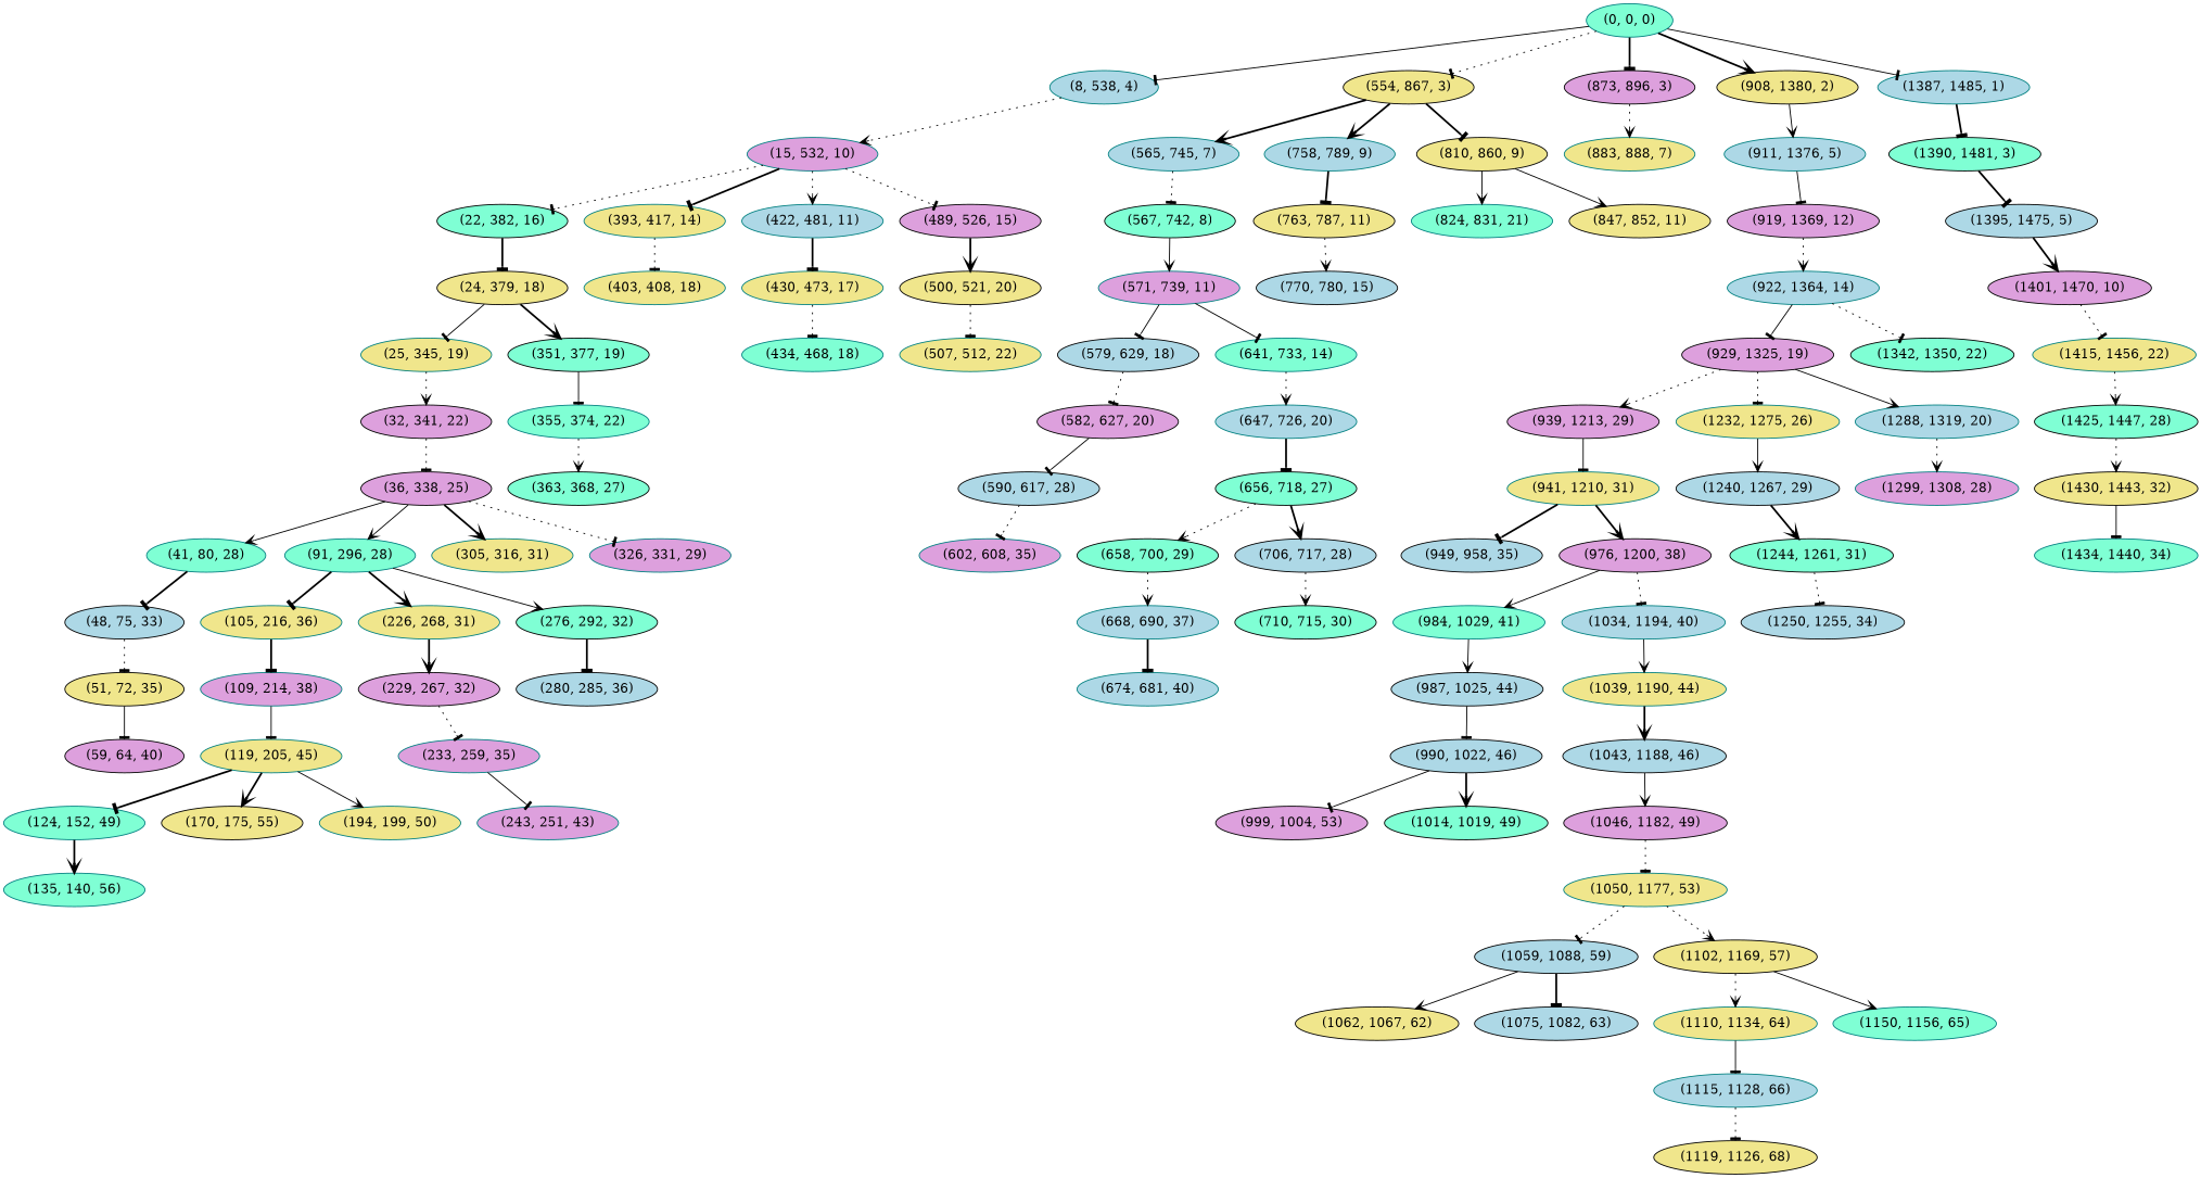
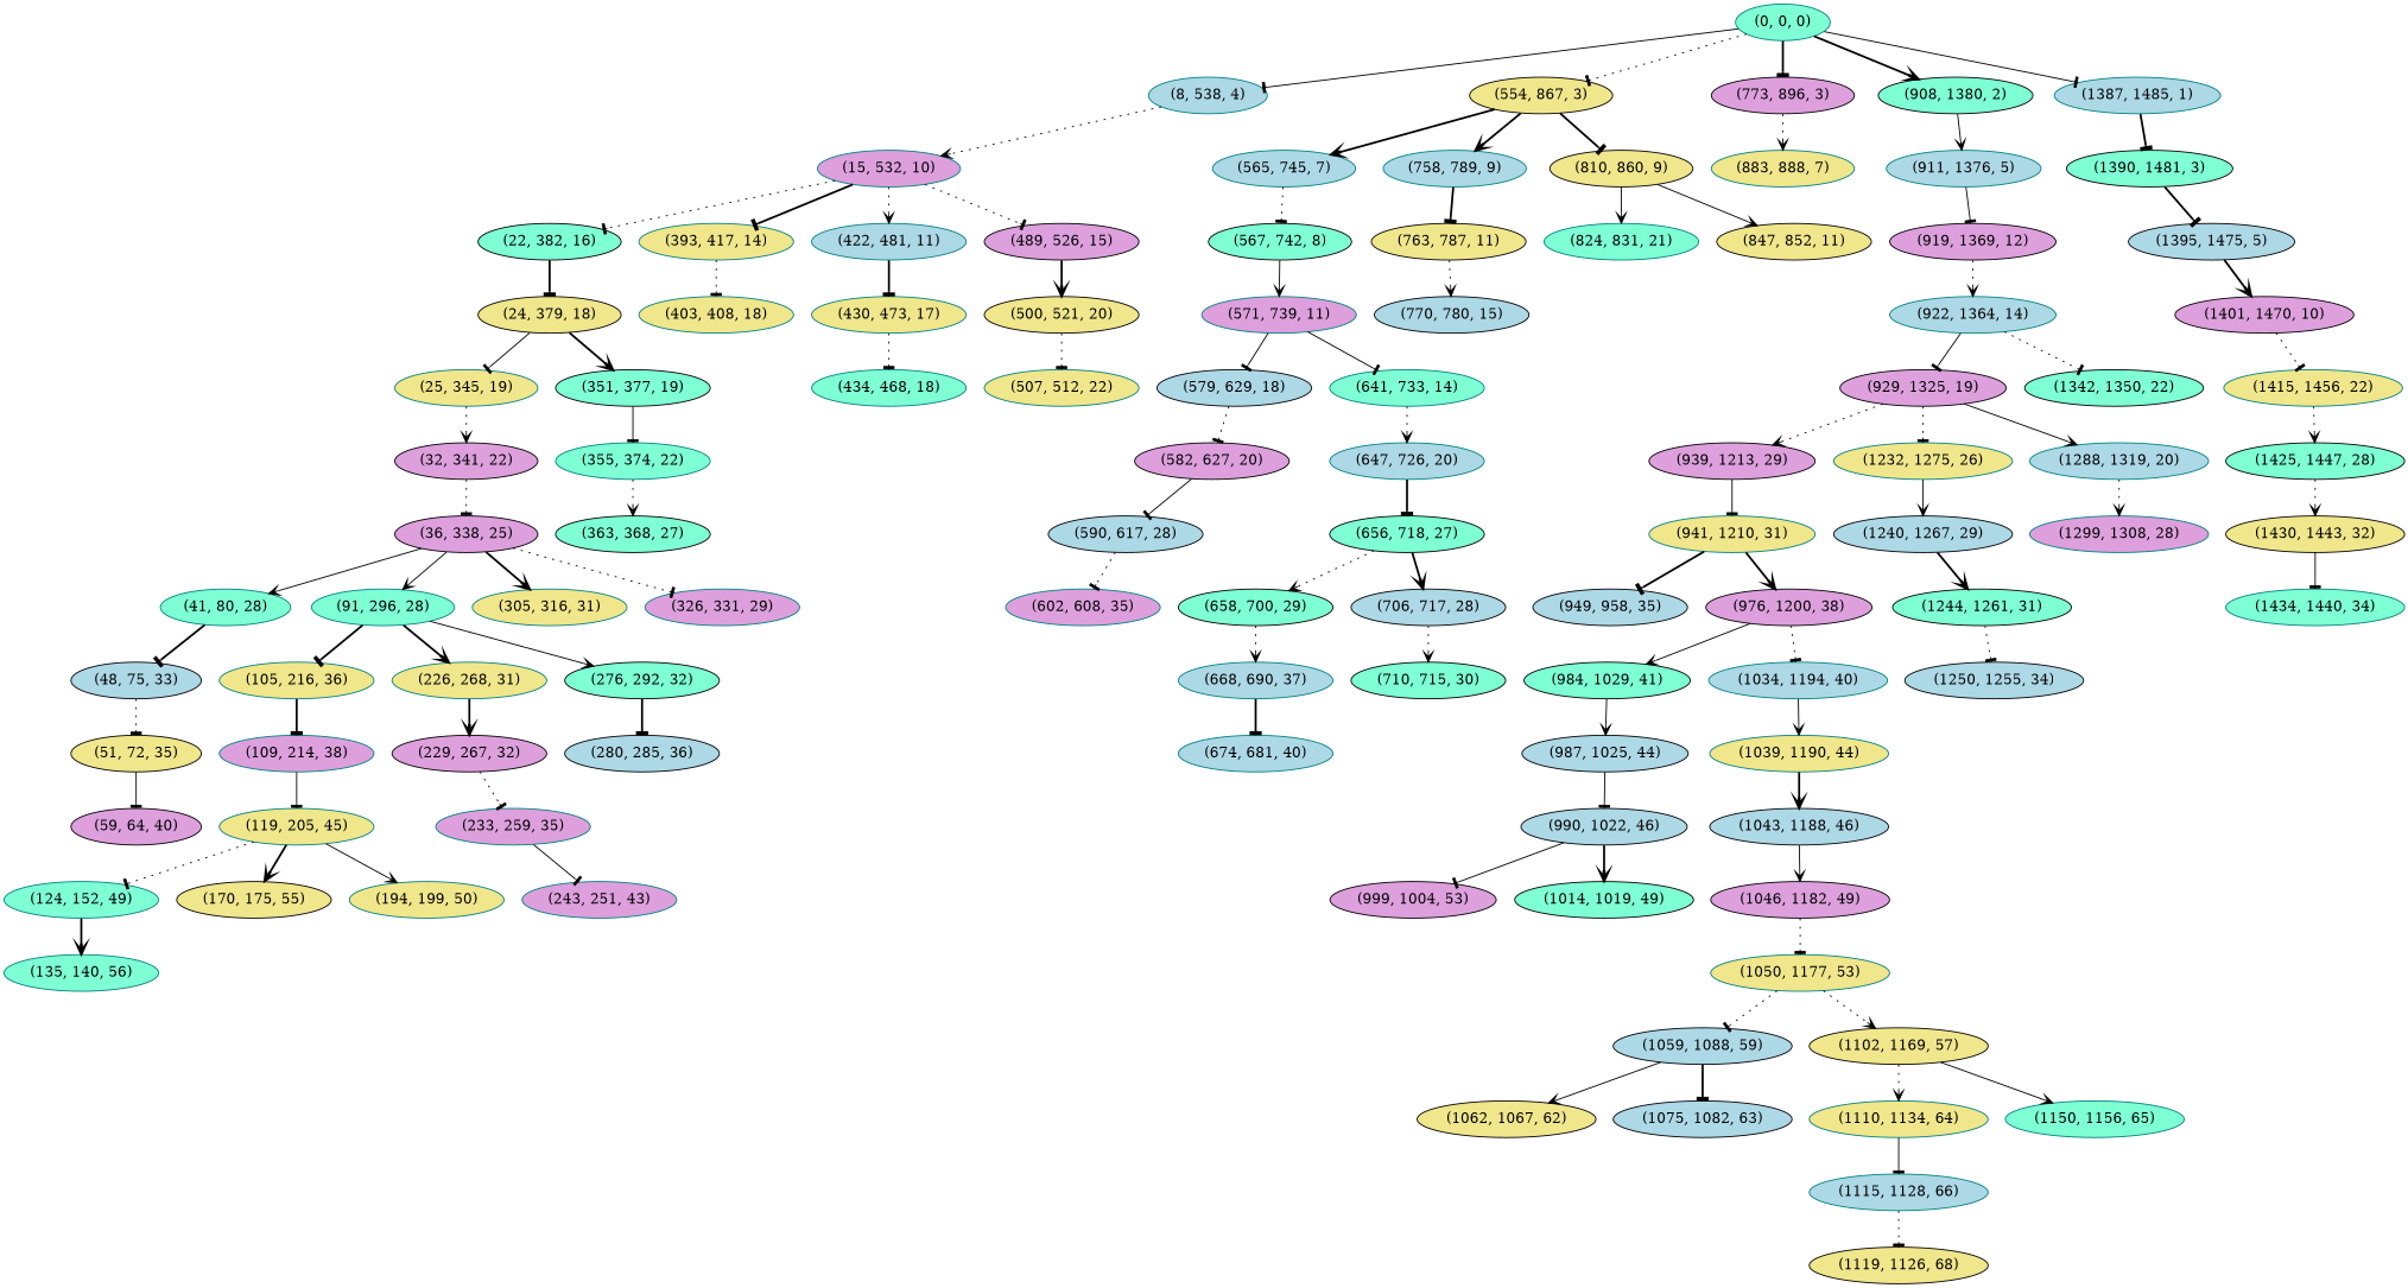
  digraph {
    node [color=black fillcolor=khaki style=filled]
    edge [arrowhead=tee style=dotted]
    "(0, 0, 0)" [color=teal fillcolor=aquamarine]
    "(8, 538, 4)" [color=teal fillcolor=lightblue]
    "(554, 867, 3)"
-   "(873, 896, 3)" [fillcolor=plum]
-   "(908, 1380, 2)"
+   "(873, 896, 3)" [fillcolor=plum label="(773, 896, 3)"]
+   "(908, 1380, 2)" [fillcolor=aquamarine]
    "(1387, 1485, 1)" [color=teal fillcolor=lightblue]
    "(15, 532, 10)" [color=teal fillcolor=plum]
    "(565, 745, 7)" [color=teal fillcolor=lightblue]
    "(758, 789, 9)" [color=teal fillcolor=lightblue]
    "(810, 860, 9)"
    "(883, 888, 7)" [color=teal]
    "(911, 1376, 5)" [color=teal fillcolor=lightblue]
    "(1390, 1481, 3)" [fillcolor=aquamarine]
    "(22, 382, 16)" [fillcolor=aquamarine]
    "(393, 417, 14)" [color=teal]
    "(422, 481, 11)" [color=teal fillcolor=lightblue]
    "(489, 526, 15)" [fillcolor=plum]
    "(24, 379, 18)"
    "(403, 408, 18)" [color=teal]
    "(430, 473, 17)" [color=teal]
    "(500, 521, 20)"
    "(25, 345, 19)" [color=teal]
    "(351, 377, 19)" [fillcolor=aquamarine]
    "(32, 341, 22)" [fillcolor=plum]
    "(355, 374, 22)" [color=teal fillcolor=aquamarine]
    "(36, 338, 25)" [fillcolor=plum]
    "(41, 80, 28)" [color=teal fillcolor=aquamarine]
    "(91, 296, 28)" [color=teal fillcolor=aquamarine]
    "(305, 316, 31)" [color=teal]
    "(326, 331, 29)" [color=teal fillcolor=plum]
    "(48, 75, 33)" [fillcolor=lightblue]
    "(105, 216, 36)" [color=teal]
    "(226, 268, 31)" [color=teal]
    "(276, 292, 32)" [fillcolor=aquamarine]
    "(51, 72, 35)"
    "(59, 64, 40)" [fillcolor=plum]
    "(109, 214, 38)" [color=teal fillcolor=plum]
    "(229, 267, 32)" [fillcolor=plum]
    "(280, 285, 36)" [fillcolor=lightblue]
    "(119, 205, 45)" [color=teal]
    "(124, 152, 49)" [color=teal fillcolor=aquamarine]
    "(170, 175, 55)"
    "(194, 199, 50)" [color=teal]
    "(135, 140, 56)" [color=teal fillcolor=aquamarine]
    "(233, 259, 35)" [color=teal fillcolor=plum]
    "(243, 251, 43)" [color=teal fillcolor=plum]
    "(363, 368, 27)" [fillcolor=aquamarine]
    "(434, 468, 18)" [color=teal fillcolor=aquamarine]
    "(507, 512, 22)" [color=teal]
    "(567, 742, 8)" [fillcolor=aquamarine]
    "(763, 787, 11)"
    "(824, 831, 21)" [color=teal fillcolor=aquamarine]
    "(847, 852, 11)"
    "(571, 739, 11)" [color=teal fillcolor=plum]
    "(579, 629, 18)" [fillcolor=lightblue]
    "(641, 733, 14)" [color=teal fillcolor=aquamarine]
    "(582, 627, 20)" [fillcolor=plum]
    "(647, 726, 20)" [color=teal fillcolor=lightblue]
    "(590, 617, 28)" [fillcolor=lightblue]
    "(602, 608, 35)" [color=teal fillcolor=plum]
    "(656, 718, 27)" [fillcolor=aquamarine]
    "(658, 700, 29)" [fillcolor=aquamarine]
    "(706, 717, 28)" [fillcolor=lightblue]
    "(668, 690, 37)" [color=teal fillcolor=lightblue]
    "(710, 715, 30)" [fillcolor=aquamarine]
    "(674, 681, 40)" [color=teal fillcolor=lightblue]
    "(770, 780, 15)" [fillcolor=lightblue]
    "(919, 1369, 12)" [fillcolor=plum]
    "(922, 1364, 14)" [color=teal fillcolor=lightblue]
    "(929, 1325, 19)" [fillcolor=plum]
    "(1342, 1350, 22)" [fillcolor=aquamarine]
    "(939, 1213, 29)" [fillcolor=plum]
    "(1232, 1275, 26)" [color=teal]
    "(1288, 1319, 20)" [color=teal fillcolor=lightblue]
    "(941, 1210, 31)" [color=teal]
    "(1240, 1267, 29)" [fillcolor=lightblue]
    "(1299, 1308, 28)" [color=teal fillcolor=plum]
    "(949, 958, 35)" [fillcolor=lightblue]
    "(976, 1200, 38)" [fillcolor=plum]
-   "(984, 1029, 41)" [color=teal fillcolor=aquamarine]
+   "(984, 1029, 41)" [fillcolor=aquamarine]
    "(1034, 1194, 40)" [color=teal fillcolor=lightblue]
    "(987, 1025, 44)" [fillcolor=lightblue]
    "(1039, 1190, 44)" [color=teal]
    "(990, 1022, 46)" [fillcolor=lightblue]
    "(999, 1004, 53)" [fillcolor=plum]
    "(1014, 1019, 49)" [fillcolor=aquamarine]
    "(1043, 1188, 46)" [fillcolor=lightblue]
    "(1046, 1182, 49)" [fillcolor=plum]
    "(1050, 1177, 53)" [color=teal]
    "(1059, 1088, 59)" [fillcolor=lightblue]
    "(1102, 1169, 57)"
    "(1062, 1067, 62)"
    "(1075, 1082, 63)" [fillcolor=lightblue]
    "(1110, 1134, 64)" [color=teal]
    "(1150, 1156, 65)" [color=teal fillcolor=aquamarine]
    "(1115, 1128, 66)" [color=teal fillcolor=lightblue]
    "(1119, 1126, 68)"
    "(1244, 1261, 31)" [fillcolor=aquamarine]
    "(1250, 1255, 34)" [fillcolor=lightblue]
    "(1395, 1475, 5)" [fillcolor=lightblue]
    "(1401, 1470, 10)" [fillcolor=plum]
    "(1415, 1456, 22)" [color=teal]
    "(1425, 1447, 28)" [fillcolor=aquamarine]
    "(1430, 1443, 32)"
    "(1434, 1440, 34)" [color=teal fillcolor=aquamarine]
    "(0, 0, 0)" -> "(8, 538, 4)" [style=solid]
    "(0, 0, 0)" -> "(554, 867, 3)"
    "(0, 0, 0)" -> "(873, 896, 3)" [style=bold]
    "(0, 0, 0)" -> "(908, 1380, 2)" [arrowhead=vee style=bold]
    "(0, 0, 0)" -> "(1387, 1485, 1)" [style=solid]
    "(8, 538, 4)" -> "(15, 532, 10)" [arrowhead=vee]
    "(554, 867, 3)" -> "(565, 745, 7)" [arrowhead=vee style=bold]
    "(554, 867, 3)" -> "(758, 789, 9)" [arrowhead=vee style=bold]
    "(554, 867, 3)" -> "(810, 860, 9)" [style=bold]
    "(873, 896, 3)" -> "(883, 888, 7)" [arrowhead=vee]
    "(908, 1380, 2)" -> "(911, 1376, 5)" [arrowhead=vee style=solid]
    "(1387, 1485, 1)" -> "(1390, 1481, 3)" [style=bold]
    "(15, 532, 10)" -> "(22, 382, 16)"
    "(15, 532, 10)" -> "(393, 417, 14)" [style=bold]
    "(15, 532, 10)" -> "(422, 481, 11)" [arrowhead=vee]
    "(15, 532, 10)" -> "(489, 526, 15)"
    "(565, 745, 7)" -> "(567, 742, 8)"
    "(758, 789, 9)" -> "(763, 787, 11)" [style=bold]
    "(810, 860, 9)" -> "(824, 831, 21)" [arrowhead=vee style=solid]
    "(810, 860, 9)" -> "(847, 852, 11)" [arrowhead=vee style=solid]
    "(911, 1376, 5)" -> "(919, 1369, 12)" [style=solid]
    "(1390, 1481, 3)" -> "(1395, 1475, 5)" [style=bold]
    "(22, 382, 16)" -> "(24, 379, 18)" [style=bold]
    "(393, 417, 14)" -> "(403, 408, 18)"
    "(422, 481, 11)" -> "(430, 473, 17)" [style=bold]
    "(489, 526, 15)" -> "(500, 521, 20)" [arrowhead=vee style=bold]
    "(24, 379, 18)" -> "(25, 345, 19)" [style=solid]
    "(24, 379, 18)" -> "(351, 377, 19)" [arrowhead=vee style=bold]
    "(430, 473, 17)" -> "(434, 468, 18)"
    "(500, 521, 20)" -> "(507, 512, 22)"
    "(25, 345, 19)" -> "(32, 341, 22)" [arrowhead=vee]
    "(351, 377, 19)" -> "(355, 374, 22)" [style=solid]
    "(32, 341, 22)" -> "(36, 338, 25)"
    "(355, 374, 22)" -> "(363, 368, 27)" [arrowhead=vee]
    "(36, 338, 25)" -> "(41, 80, 28)" [arrowhead=vee style=solid]
    "(36, 338, 25)" -> "(91, 296, 28)" [arrowhead=vee style=solid]
    "(36, 338, 25)" -> "(305, 316, 31)" [arrowhead=vee style=bold]
    "(36, 338, 25)" -> "(326, 331, 29)"
    "(41, 80, 28)" -> "(48, 75, 33)" [style=bold]
    "(91, 296, 28)" -> "(105, 216, 36)" [style=bold]
    "(91, 296, 28)" -> "(226, 268, 31)" [arrowhead=vee style=bold]
    "(91, 296, 28)" -> "(276, 292, 32)" [arrowhead=vee style=solid]
    "(48, 75, 33)" -> "(51, 72, 35)"
    "(105, 216, 36)" -> "(109, 214, 38)" [style=bold]
    "(226, 268, 31)" -> "(229, 267, 32)" [arrowhead=vee style=bold]
    "(276, 292, 32)" -> "(280, 285, 36)" [style=bold]
    "(51, 72, 35)" -> "(59, 64, 40)" [style=solid]
    "(109, 214, 38)" -> "(119, 205, 45)" [style=solid]
    "(229, 267, 32)" -> "(233, 259, 35)"
-   "(119, 205, 45)" -> "(124, 152, 49)" [style=bold]
+   "(119, 205, 45)" -> "(124, 152, 49)"
    "(119, 205, 45)" -> "(170, 175, 55)" [arrowhead=vee style=bold]
    "(119, 205, 45)" -> "(194, 199, 50)" [arrowhead=vee style=solid]
    "(124, 152, 49)" -> "(135, 140, 56)" [arrowhead=vee style=bold]
    "(233, 259, 35)" -> "(243, 251, 43)" [style=solid]
    "(567, 742, 8)" -> "(571, 739, 11)" [arrowhead=vee style=solid]
    "(763, 787, 11)" -> "(770, 780, 15)" [arrowhead=vee]
    "(571, 739, 11)" -> "(579, 629, 18)" [style=solid]
    "(571, 739, 11)" -> "(641, 733, 14)" [style=solid]
    "(579, 629, 18)" -> "(582, 627, 20)"
    "(641, 733, 14)" -> "(647, 726, 20)" [arrowhead=vee]
    "(582, 627, 20)" -> "(590, 617, 28)" [style=solid]
    "(647, 726, 20)" -> "(656, 718, 27)" [style=bold]
    "(590, 617, 28)" -> "(602, 608, 35)"
    "(656, 718, 27)" -> "(658, 700, 29)" [arrowhead=vee]
    "(656, 718, 27)" -> "(706, 717, 28)" [arrowhead=vee style=bold]
    "(658, 700, 29)" -> "(668, 690, 37)" [arrowhead=vee]
    "(706, 717, 28)" -> "(710, 715, 30)" [arrowhead=vee]
    "(668, 690, 37)" -> "(674, 681, 40)" [style=bold]
    "(919, 1369, 12)" -> "(922, 1364, 14)" [arrowhead=vee]
    "(922, 1364, 14)" -> "(929, 1325, 19)" [style=solid]
    "(922, 1364, 14)" -> "(1342, 1350, 22)"
    "(929, 1325, 19)" -> "(939, 1213, 29)" [arrowhead=vee]
    "(929, 1325, 19)" -> "(1232, 1275, 26)"
    "(929, 1325, 19)" -> "(1288, 1319, 20)" [arrowhead=vee style=solid]
    "(939, 1213, 29)" -> "(941, 1210, 31)" [style=solid]
    "(1232, 1275, 26)" -> "(1240, 1267, 29)" [arrowhead=vee style=solid]
    "(1288, 1319, 20)" -> "(1299, 1308, 28)" [arrowhead=vee]
    "(941, 1210, 31)" -> "(949, 958, 35)" [style=bold]
    "(941, 1210, 31)" -> "(976, 1200, 38)" [arrowhead=vee style=bold]
    "(1240, 1267, 29)" -> "(1244, 1261, 31)" [arrowhead=vee style=bold]
    "(976, 1200, 38)" -> "(984, 1029, 41)" [arrowhead=vee style=solid]
    "(976, 1200, 38)" -> "(1034, 1194, 40)"
    "(984, 1029, 41)" -> "(987, 1025, 44)" [arrowhead=vee style=solid]
    "(1034, 1194, 40)" -> "(1039, 1190, 44)" [arrowhead=vee style=solid]
    "(987, 1025, 44)" -> "(990, 1022, 46)" [style=solid]
    "(1039, 1190, 44)" -> "(1043, 1188, 46)" [arrowhead=vee style=bold]
    "(990, 1022, 46)" -> "(999, 1004, 53)" [style=solid]
    "(990, 1022, 46)" -> "(1014, 1019, 49)" [arrowhead=vee style=bold]
    "(1043, 1188, 46)" -> "(1046, 1182, 49)" [arrowhead=vee style=solid]
    "(1046, 1182, 49)" -> "(1050, 1177, 53)"
    "(1050, 1177, 53)" -> "(1059, 1088, 59)"
    "(1050, 1177, 53)" -> "(1102, 1169, 57)" [arrowhead=vee]
    "(1059, 1088, 59)" -> "(1062, 1067, 62)" [arrowhead=vee style=solid]
    "(1059, 1088, 59)" -> "(1075, 1082, 63)" [style=bold]
    "(1102, 1169, 57)" -> "(1110, 1134, 64)" [arrowhead=vee]
    "(1102, 1169, 57)" -> "(1150, 1156, 65)" [arrowhead=vee style=solid]
    "(1110, 1134, 64)" -> "(1115, 1128, 66)" [style=solid]
    "(1115, 1128, 66)" -> "(1119, 1126, 68)"
    "(1244, 1261, 31)" -> "(1250, 1255, 34)"
    "(1395, 1475, 5)" -> "(1401, 1470, 10)" [arrowhead=vee style=bold]
    "(1401, 1470, 10)" -> "(1415, 1456, 22)"
    "(1415, 1456, 22)" -> "(1425, 1447, 28)" [arrowhead=vee]
    "(1425, 1447, 28)" -> "(1430, 1443, 32)" [arrowhead=vee]
    "(1430, 1443, 32)" -> "(1434, 1440, 34)" [style=solid]
  }
